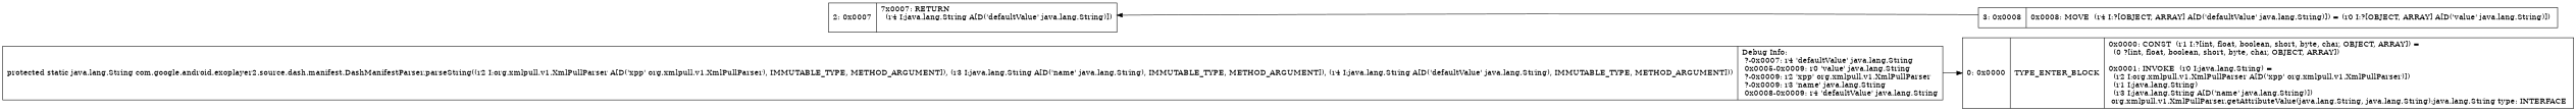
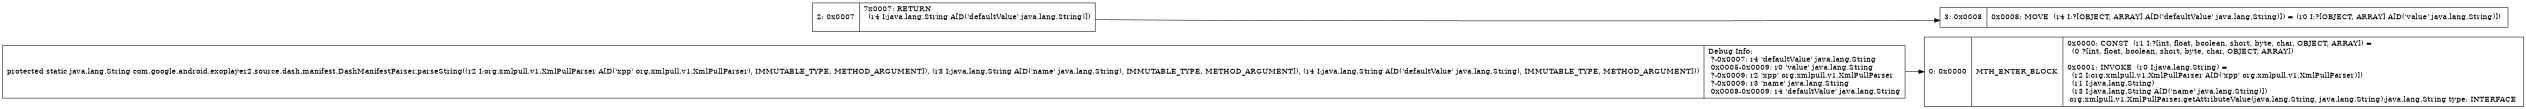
  digraph {
    rankdir=LR
    node [shape=record]
-   n1 [label="{0\:\ 0x0000|TYPE_ENTER_BLOCK\l|0x0000: CONST  (r1 I:?[int, float, boolean, short, byte, char, OBJECT, ARRAY]) = \l  (0 ?[int, float, boolean, short, byte, char, OBJECT, ARRAY])\l \l0x0001: INVOKE  (r0 I:java.lang.String) = \l  (r2 I:org.xmlpull.v1.XmlPullParser A[D('xpp' org.xmlpull.v1.XmlPullParser)])\l  (r1 I:java.lang.String)\l  (r3 I:java.lang.String A[D('name' java.lang.String)])\l org.xmlpull.v1.XmlPullParser.getAttributeValue(java.lang.String, java.lang.String):java.lang.String type: INTERFACE \l}"]
+   n1 [label="{0\:\ 0x0000|MTH_ENTER_BLOCK\l|0x0000: CONST  (r1 I:?[int, float, boolean, short, byte, char, OBJECT, ARRAY]) = \l  (0 ?[int, float, boolean, short, byte, char, OBJECT, ARRAY])\l \l0x0001: INVOKE  (r0 I:java.lang.String) = \l  (r2 I:org.xmlpull.v1.XmlPullParser A[D('xpp' org.xmlpull.v1.XmlPullParser)])\l  (r1 I:java.lang.String)\l  (r3 I:java.lang.String A[D('name' java.lang.String)])\l org.xmlpull.v1.XmlPullParser.getAttributeValue(java.lang.String, java.lang.String):java.lang.String type: INTERFACE \l}"]
    n2 [label="{2\:\ 0x0007|7x0007: RETURN  \l  (r4 I:java.lang.String A[D('defaultValue' java.lang.String)])\l \l}"]
    n3 [label="{3\:\ 0x0008|0x0008: MOVE  (r4 I:?[OBJECT, ARRAY] A[D('defaultValue' java.lang.String)]) = (r0 I:?[OBJECT, ARRAY] A[D('value' java.lang.String)]) \l}"]
    n4 [label="{protected static java.lang.String com.google.android.exoplayer2.source.dash.manifest.DashManifestParser.parseString((r2 I:org.xmlpull.v1.XmlPullParser A[D('xpp' org.xmlpull.v1.XmlPullParser), IMMUTABLE_TYPE, METHOD_ARGUMENT]), (r3 I:java.lang.String A[D('name' java.lang.String), IMMUTABLE_TYPE, METHOD_ARGUMENT]), (r4 I:java.lang.String A[D('defaultValue' java.lang.String), IMMUTABLE_TYPE, METHOD_ARGUMENT]))  | Debug Info:\l  ?\-0x0007: r4 'defaultValue' java.lang.String\l  0x0005\-0x0009: r0 'value' java.lang.String\l  ?\-0x0009: r2 'xpp' org.xmlpull.v1.XmlPullParser\l  ?\-0x0009: r3 'name' java.lang.String\l  0x0008\-0x0009: r4 'defaultValue' java.lang.String\l}"]
-   n3 -> n2
+   n2 -> n3
    n4 -> n1
  }
